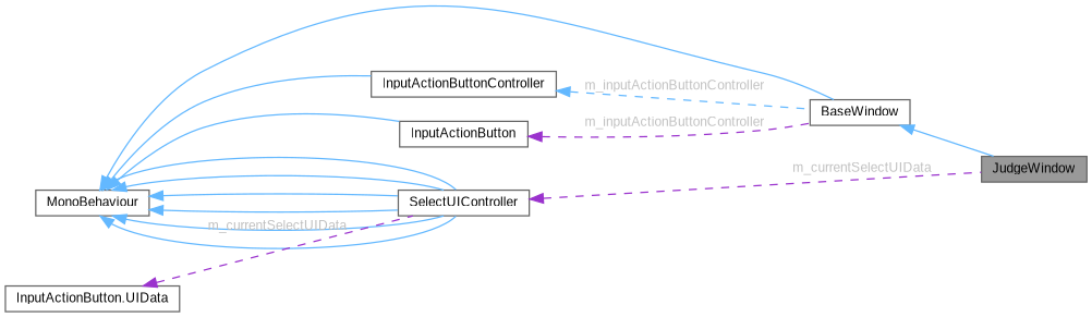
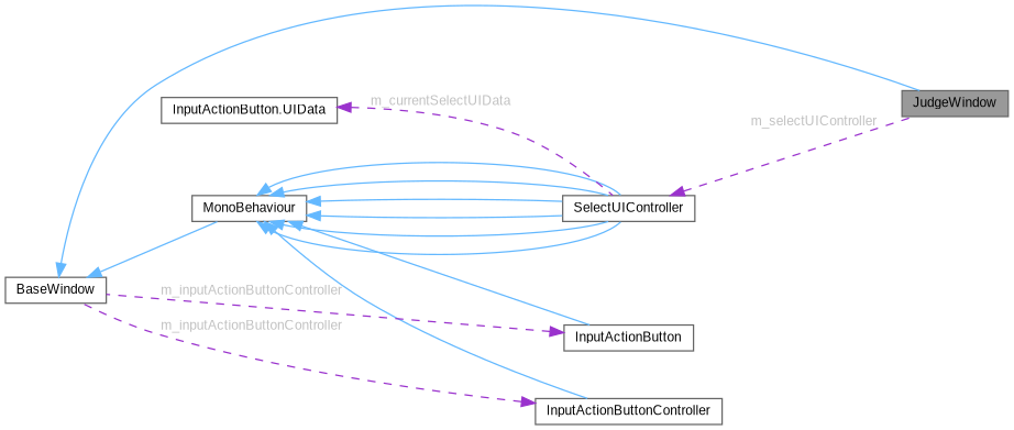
  digraph {
    fontname="Liberation Sans"
    rankdir=LR
    node [color=gray40 fillcolor=white fontname="Liberation Sans" fontsize=10 shape=box style=filled]
    edge [color=steelblue1 dir=back fontname="Liberation Sans" fontsize=10 labelfontname=Helvetica labelfontsize=10 style=solid]
    n1 [fillcolor=grey60 fontcolor=black height=0.2 label=JudgeWindow width=0.4]
    n2 [height=0.2 label=BaseWindow width=0.4]
    n3 [height=0.2 label=MonoBehaviour width=0.4]
    n4 [height=0.2 label=InputActionButtonController width=0.4]
    n5 [height=0.2 label=InputActionButton width=0.4]
    n6 [height=0.2 label=SelectUIController width=0.4]
    n7 [height=0.2 label="InputActionButton.UIData" width=0.4]
    n2 -> n1
-   n3 -> n2
+   n2 -> n3
    n3 -> n4
    n3 -> n5
    n3 -> n6
    n3 -> n6
    n3 -> n6
    n3 -> n6
    n3 -> n6
    n3 -> n6
-   n4 -> n2 [fontcolor=grey label=" m_inputActionButtonController" style=dashed]
+   n4 -> n2 [color=darkorchid3 fontcolor=grey label=" m_inputActionButtonController" style=dashed]
    n5 -> n2 [color=darkorchid3 fontcolor=grey label=" m_inputActionButtonController" style=dashed]
-   n6 -> n1 [color=darkorchid3 fontcolor=grey label=" m_currentSelectUIData" style=dashed]
+   n6 -> n1 [color=darkorchid3 fontcolor=grey label=" m_selectUIController" style=dashed]
    n7 -> n6 [color=darkorchid3 fontcolor=grey label=" m_currentSelectUIData" style=dashed]
  }
